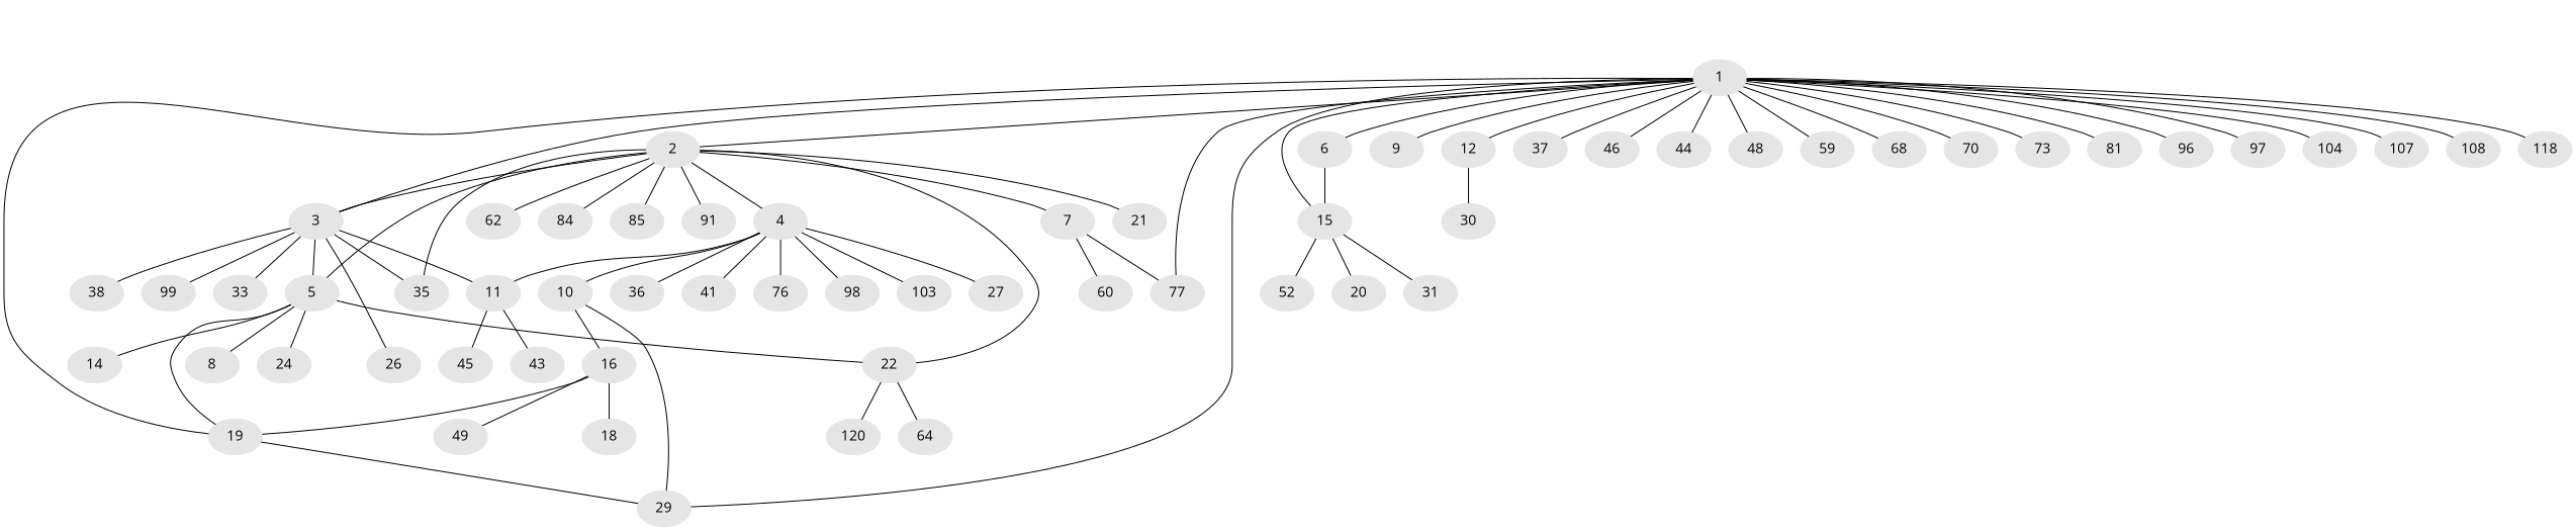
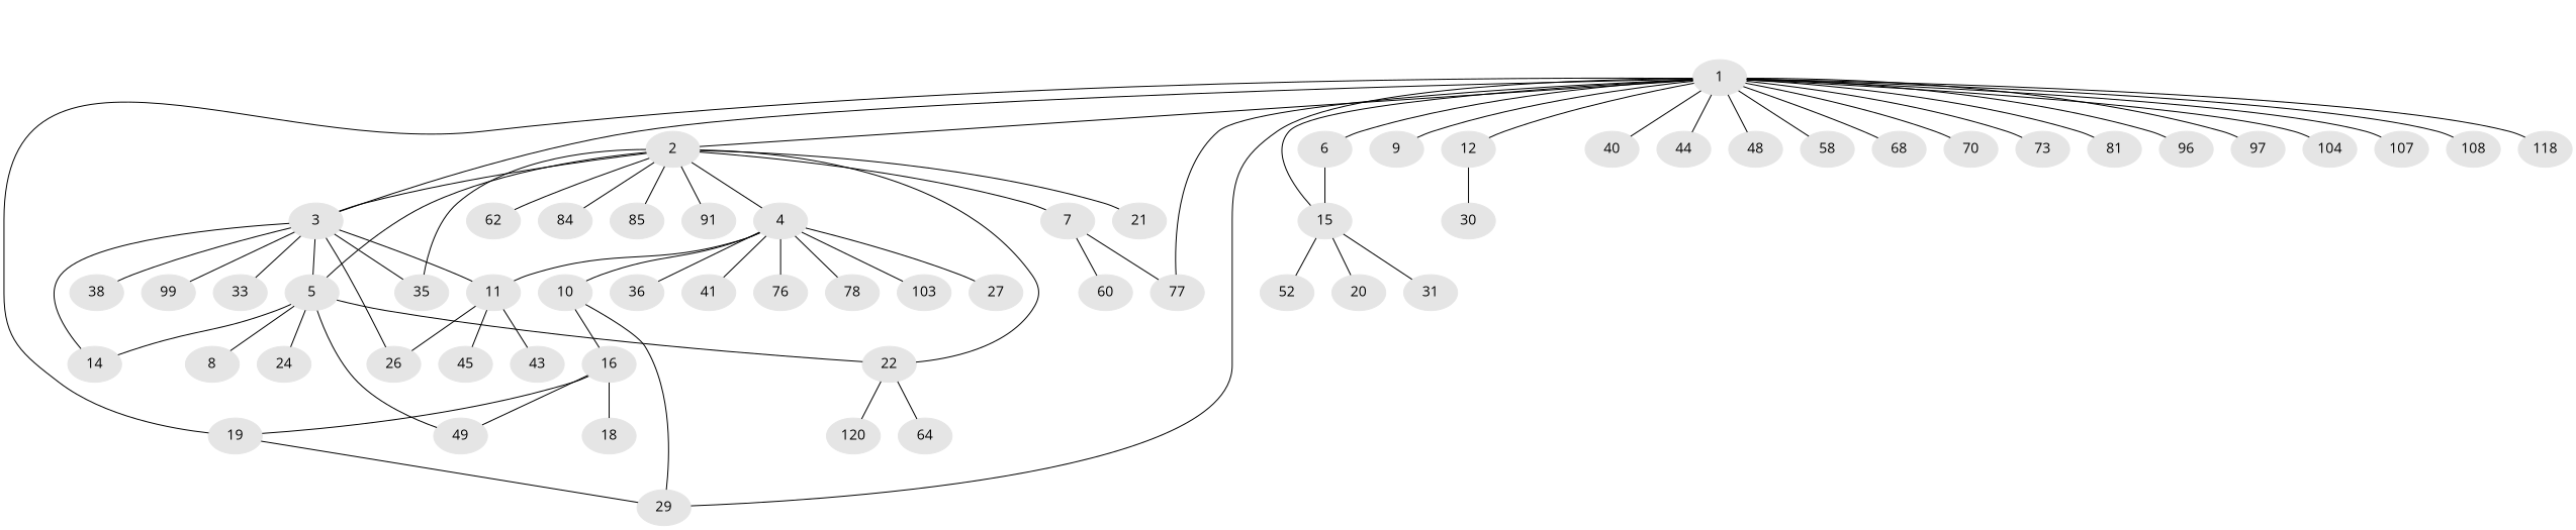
  graph {
    fontname="Open Sans"
    node [color=gray90 fontname="Open Sans" style=filled]
    edge [fontname="Open Sans"]
    1
    2
    3 [super="+25"]
    6 [super="+87"]
    9
    12
    15 [super="+75+82+79"]
    n8 [label=77 super="+90"]
    19 [super="+59+112+100+113+119+67+34"]
    29 [super="+53+86"]
-   37
-   40 [label=46]
+   40
    44
    48
-   58 [super="+63+92" label=59]
+   58 [super="+63+92"]
    68
    70
    73 [super="+111"]
    81
    96 [super="+101"]
    97
    104
    107
    108
    118 [super="+124"]
    4
    5
    7 [super="+39"]
    21
    22 [super="+55+83"]
    35 [super="+105+80+98+47"]
    62
    84
    n34 [label=85]
    91
    11 [super="+93+23+13"]
    14 [super="+61+72"]
    26 [super="+56+71"]
    33 [super="+69"]
    38
    99 [super="+106"]
    30 [super="+65+46+51"]
    20
    31 [super="+109+85"]
    52
    10
    27 [super="+50"]
    36
    41
    76
-   78 [label=98]
+   78
    103 [super="+121"]
    8
    24
    60 [super="+102"]
    64
    120
    43
    45
    16 [super="+28+42"]
    18 [super="+66+57"]
    49 [super="+54"]
    1 -- 2
    1 -- 3
    1 -- 6
    1 -- 9
    1 -- 12
    1 -- 15
    1 -- n8
    1 -- 19
    1 -- 29
-   1 -- 37
    1 -- 40
    1 -- 44
    1 -- 48
    1 -- 58
    1 -- 68
    1 -- 70
    1 -- 73
    1 -- 81
    1 -- 96
    1 -- 97
    1 -- 104
    1 -- 107
    1 -- 108
    1 -- 118
    2 -- 3
    2 -- 4
    2 -- 5
    2 -- 7
    2 -- 21
    2 -- 22
    2 -- 35
    2 -- 62
    2 -- 84
    2 -- n34
    2 -- 91
    3 -- 5
    3 -- 35
    3 -- 11
+   3 -- 14
    3 -- 26
    3 -- 33
    3 -- 38
    3 -- 99
    6 -- 15 [weight=2]
    12 -- 30
    15 -- 20
    15 -- 31
    15 -- 52
    19 -- 29
    4 -- 11
    4 -- 10
    4 -- 27
    4 -- 36
    4 -- 41
    4 -- 76
    4 -- 78
    4 -- 103
-   5 -- 19
+   5 -- 49
    5 -- 22
    5 -- 14
    5 -- 8
    5 -- 24
    7 -- n8
    7 -- 60
    22 -- 64
    22 -- 120
+   11 -- 26
    11 -- 43
    11 -- 45
    10 -- 29
    10 -- 16
    16 -- 19
    16 -- 18
    16 -- 49
  }
